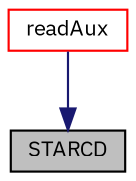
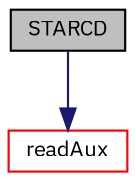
  digraph {
    rankdir=TB
    fontname="IBM Plex Sans"
    node [fontname="IBM Plex Sans" fontsize=10 shape=record]
    n1 [color=black fillcolor=grey75 fontcolor=black height=0.2 label=STARCD style=filled width=0.4]
    n2 [color=red height=0.2 label=readAux width=0.4]
-   n2 -> n1 [color=midnightblue fontname="IBM Plex Sans" fontsize=10 labelfontname=FreeSans labelfontsize=10 style=solid]
+   n1 -> n2 [color=midnightblue fontname="IBM Plex Sans" fontsize=10 labelfontname=FreeSans labelfontsize=10 style=solid]
  }
